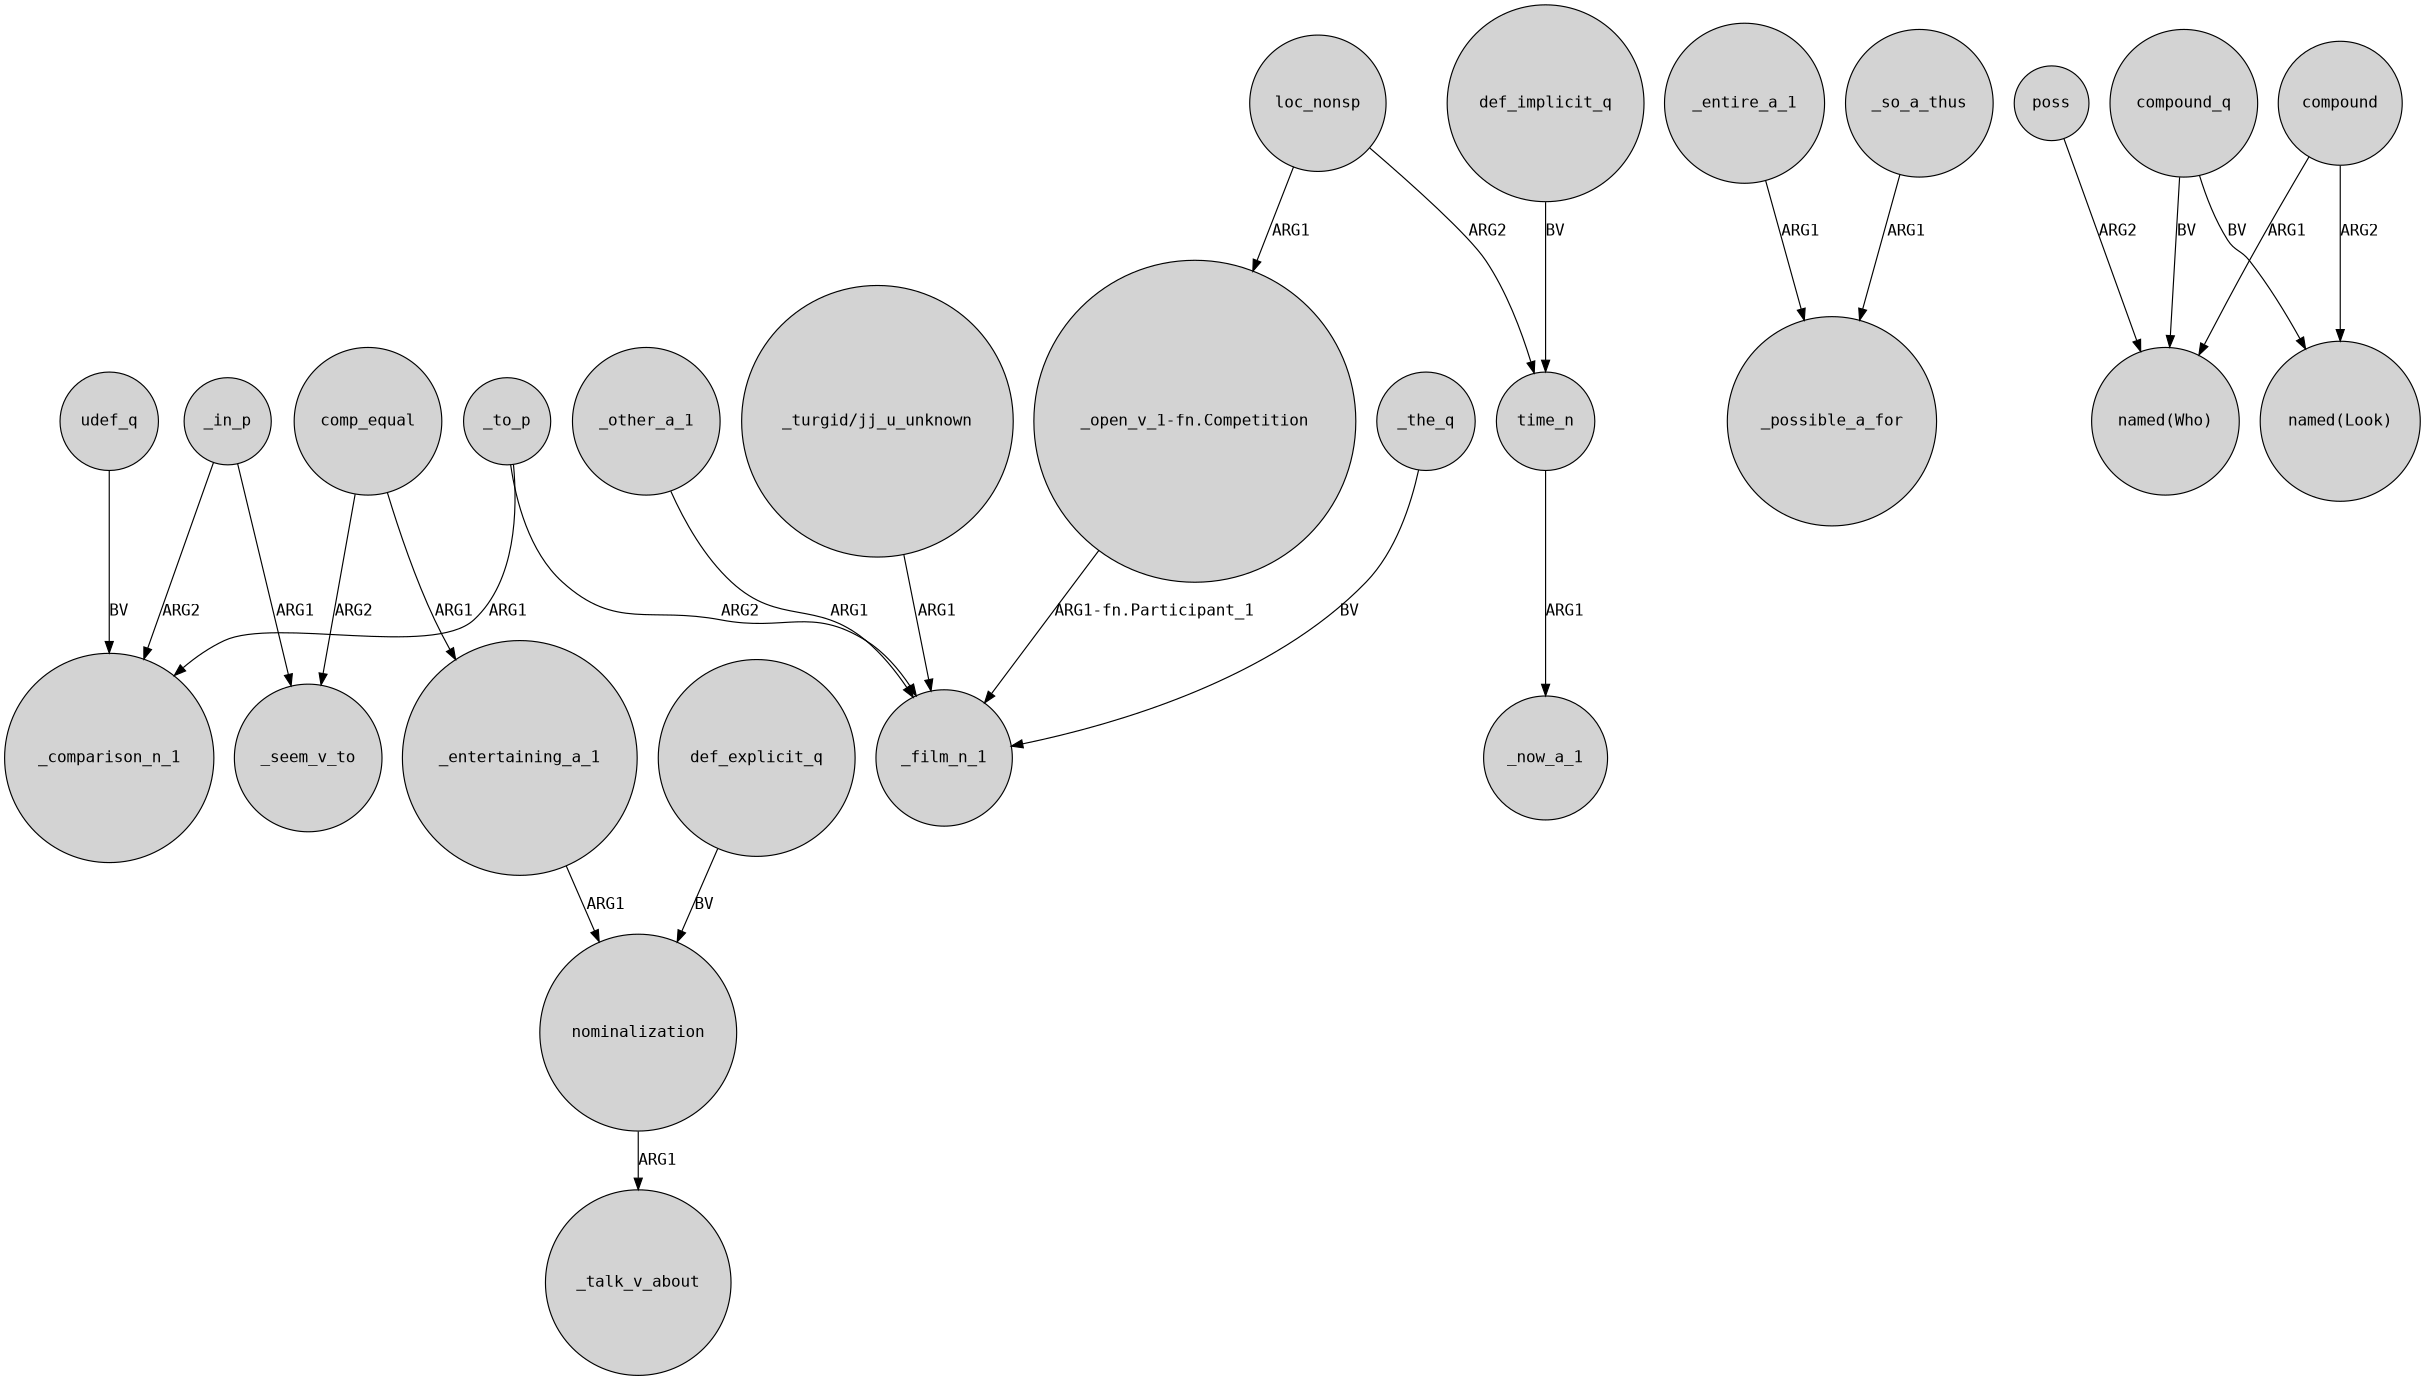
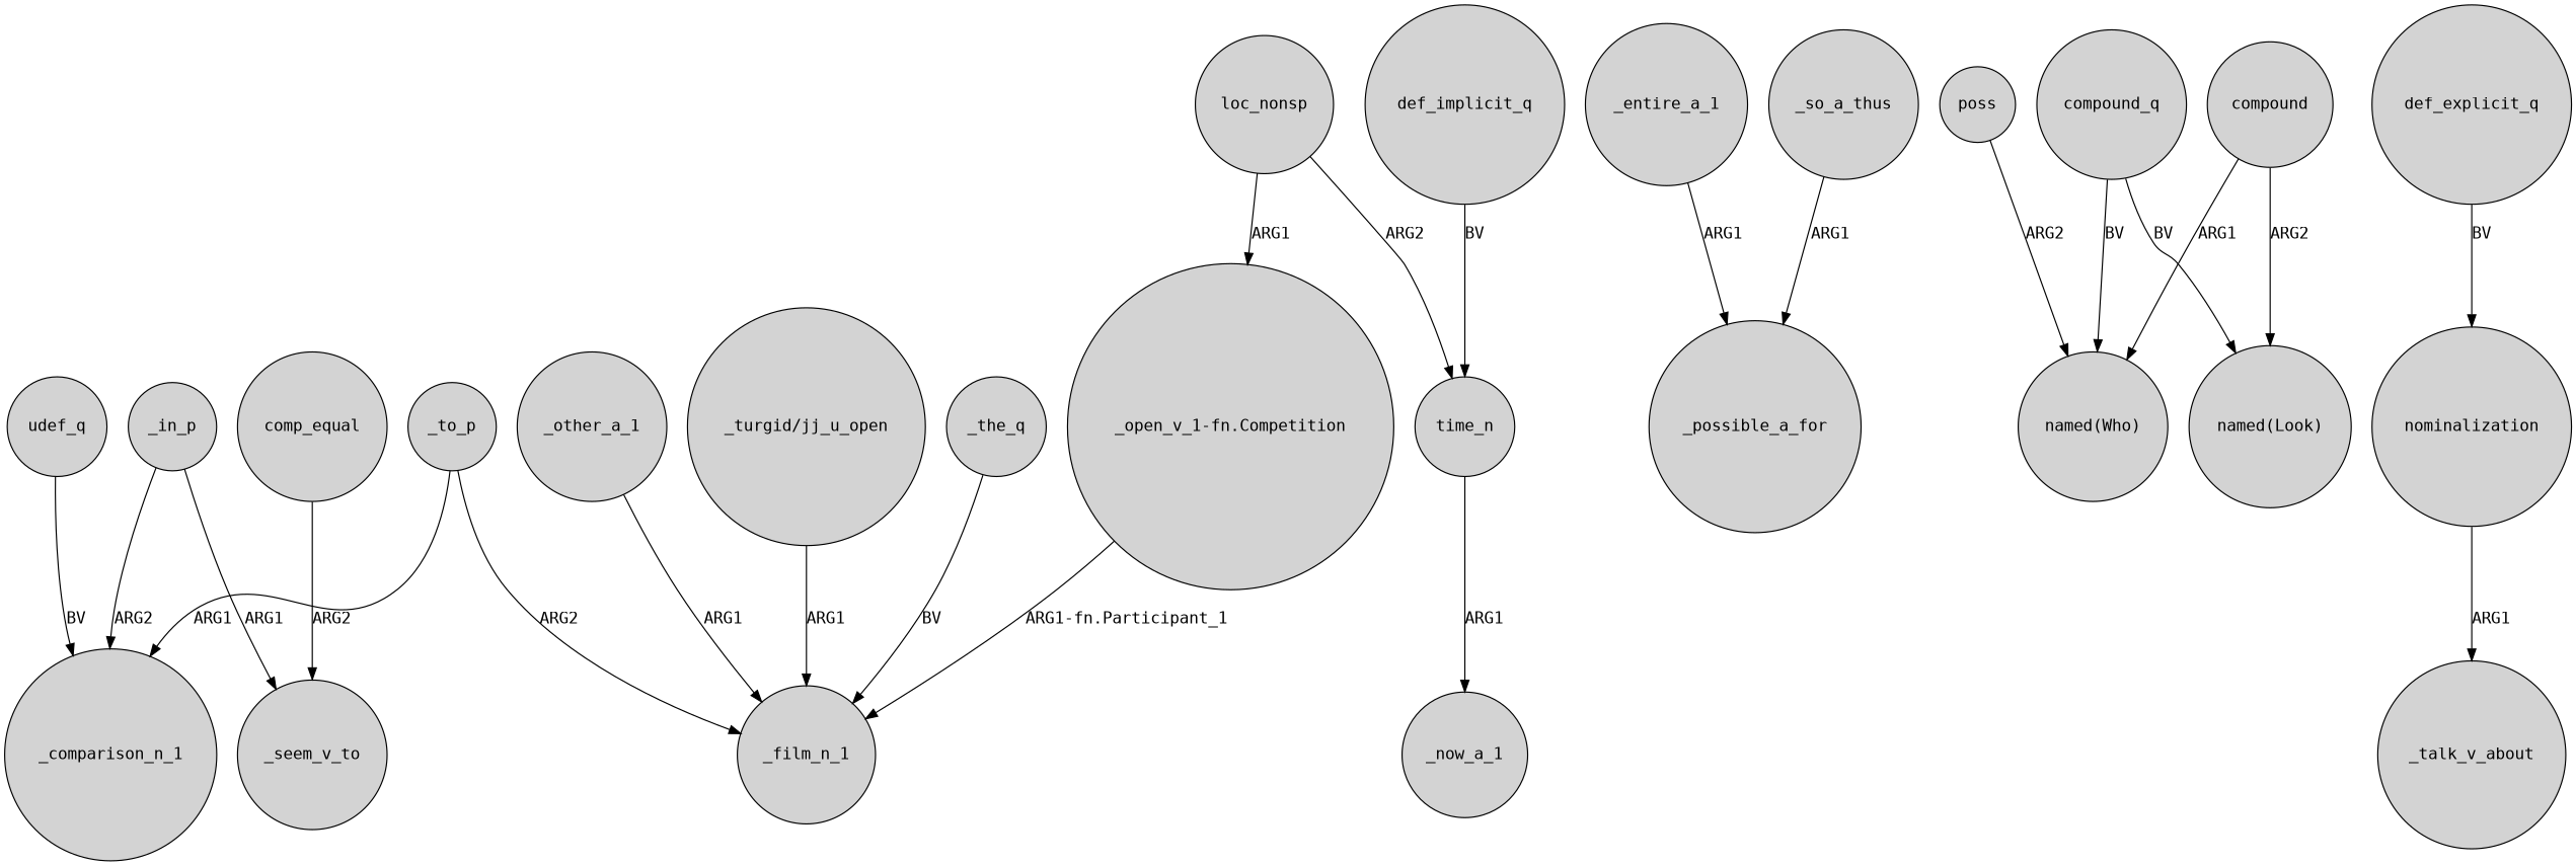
  digraph {
    fontname="DejaVu Sans Mono"
    node [fontname="DejaVu Sans Mono" shape=circle style=filled]
    edge [fontname="DejaVu Sans Mono"]
    _to_p
    _comparison_n_1
    _film_n_1
    _other_a_1
-   "_turgid/jj_u_unknown"
+   "_turgid/jj_u_unknown" [label="_turgid/jj_u_open"]
    _entire_a_1
    _possible_a_for
    "_open_v_1-fn.Competition"
    poss
    "named(Who)"
    nominalization
    _talk_v_about
-   _entertaining_a_1
    comp_equal
    _seem_v_to
    compound
    "named(Look)"
    _the_q
    time_n
    _now_a_1
    _in_p
    loc_nonsp
    n23 [label=compound_q]
    def_explicit_q
    udef_q
    _so_a_thus
    def_implicit_q
    _to_p -> _comparison_n_1 [label=ARG1]
    _to_p -> _film_n_1 [label=ARG2]
    _other_a_1 -> _film_n_1 [label=ARG1]
    "_turgid/jj_u_unknown" -> _film_n_1 [label=ARG1]
    _entire_a_1 -> _possible_a_for [label=ARG1]
    "_open_v_1-fn.Competition" -> _film_n_1 [label="ARG1-fn.Participant_1"]
    poss -> "named(Who)" [label=ARG2]
    nominalization -> _talk_v_about [label=ARG1]
-   _entertaining_a_1 -> nominalization [label=ARG1]
-   comp_equal -> _entertaining_a_1 [label=ARG1]
    comp_equal -> _seem_v_to [label=ARG2]
    compound -> "named(Who)" [label=ARG1]
    compound -> "named(Look)" [label=ARG2]
    _the_q -> _film_n_1 [label=BV]
    time_n -> _now_a_1 [label=ARG1]
    _in_p -> _comparison_n_1 [label=ARG2]
    _in_p -> _seem_v_to [label=ARG1]
    loc_nonsp -> "_open_v_1-fn.Competition" [label=ARG1]
    loc_nonsp -> time_n [label=ARG2]
    n23 -> "named(Who)" [label=BV]
    n23 -> "named(Look)" [label=BV]
    def_explicit_q -> nominalization [label=BV]
    udef_q -> _comparison_n_1 [label=BV]
    _so_a_thus -> _possible_a_for [label=ARG1]
    def_implicit_q -> time_n [label=BV]
  }
